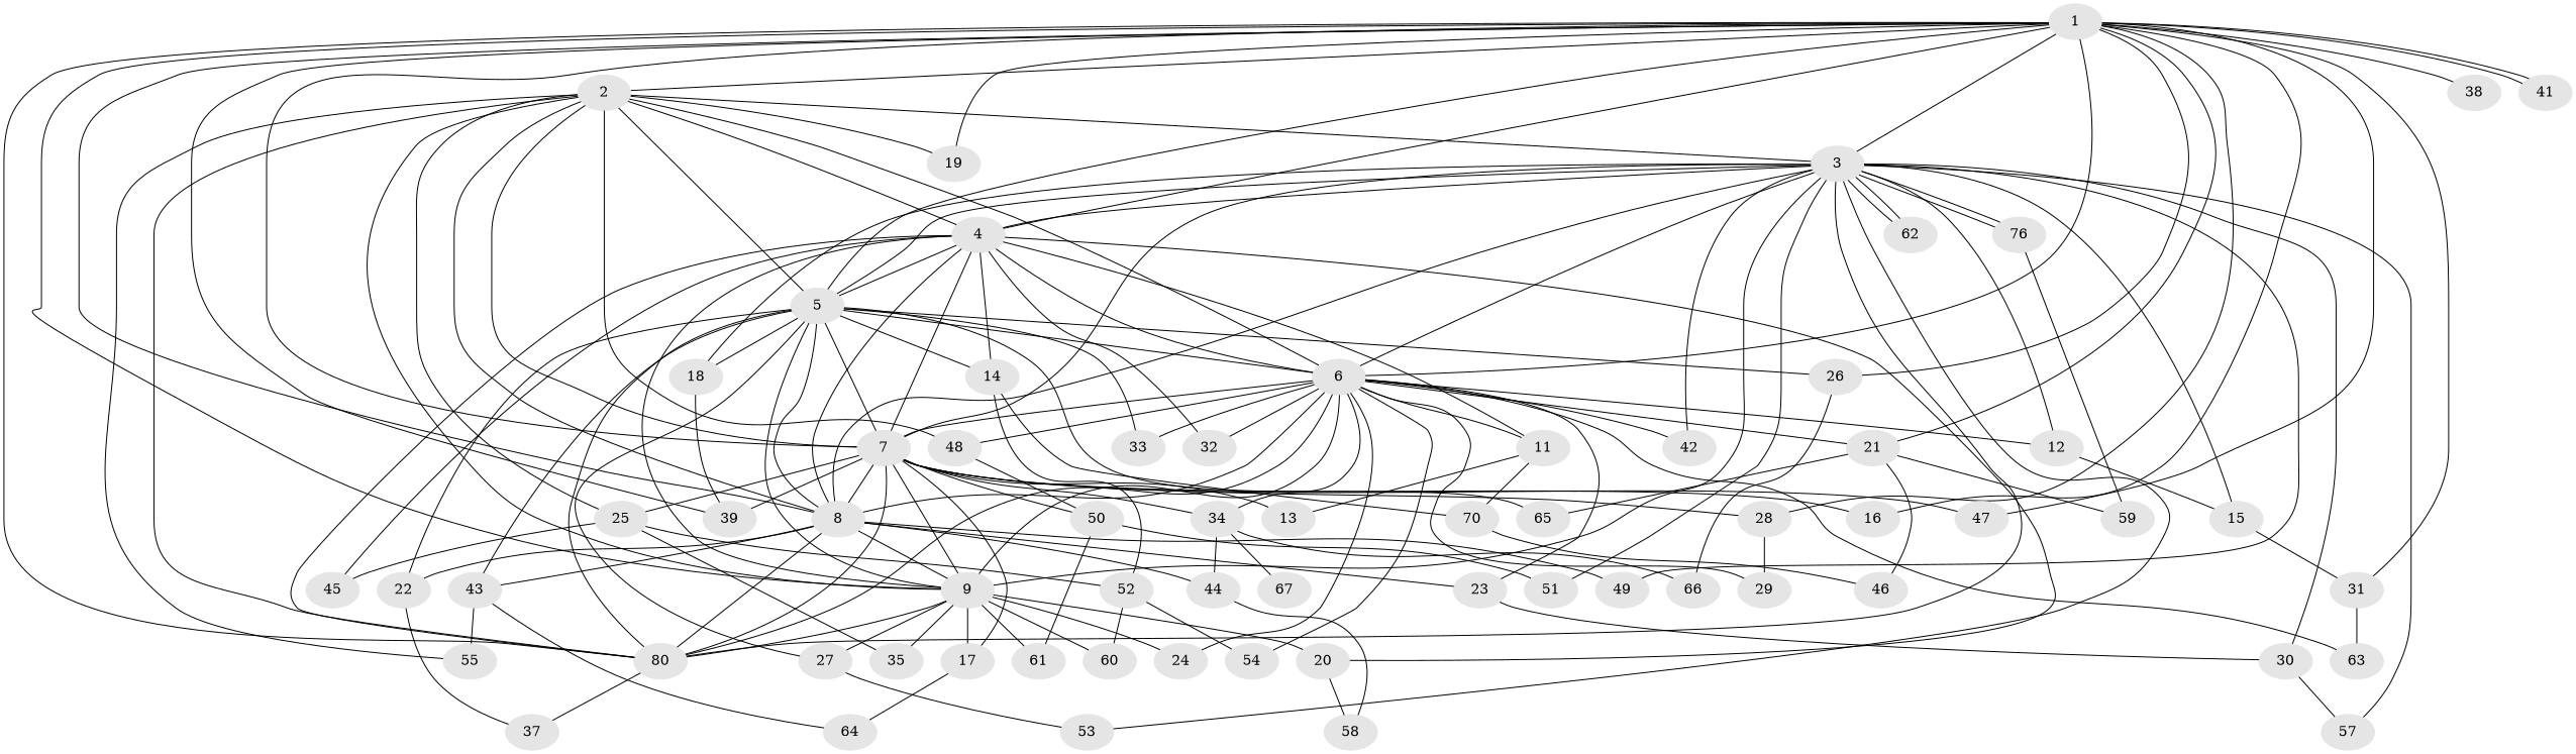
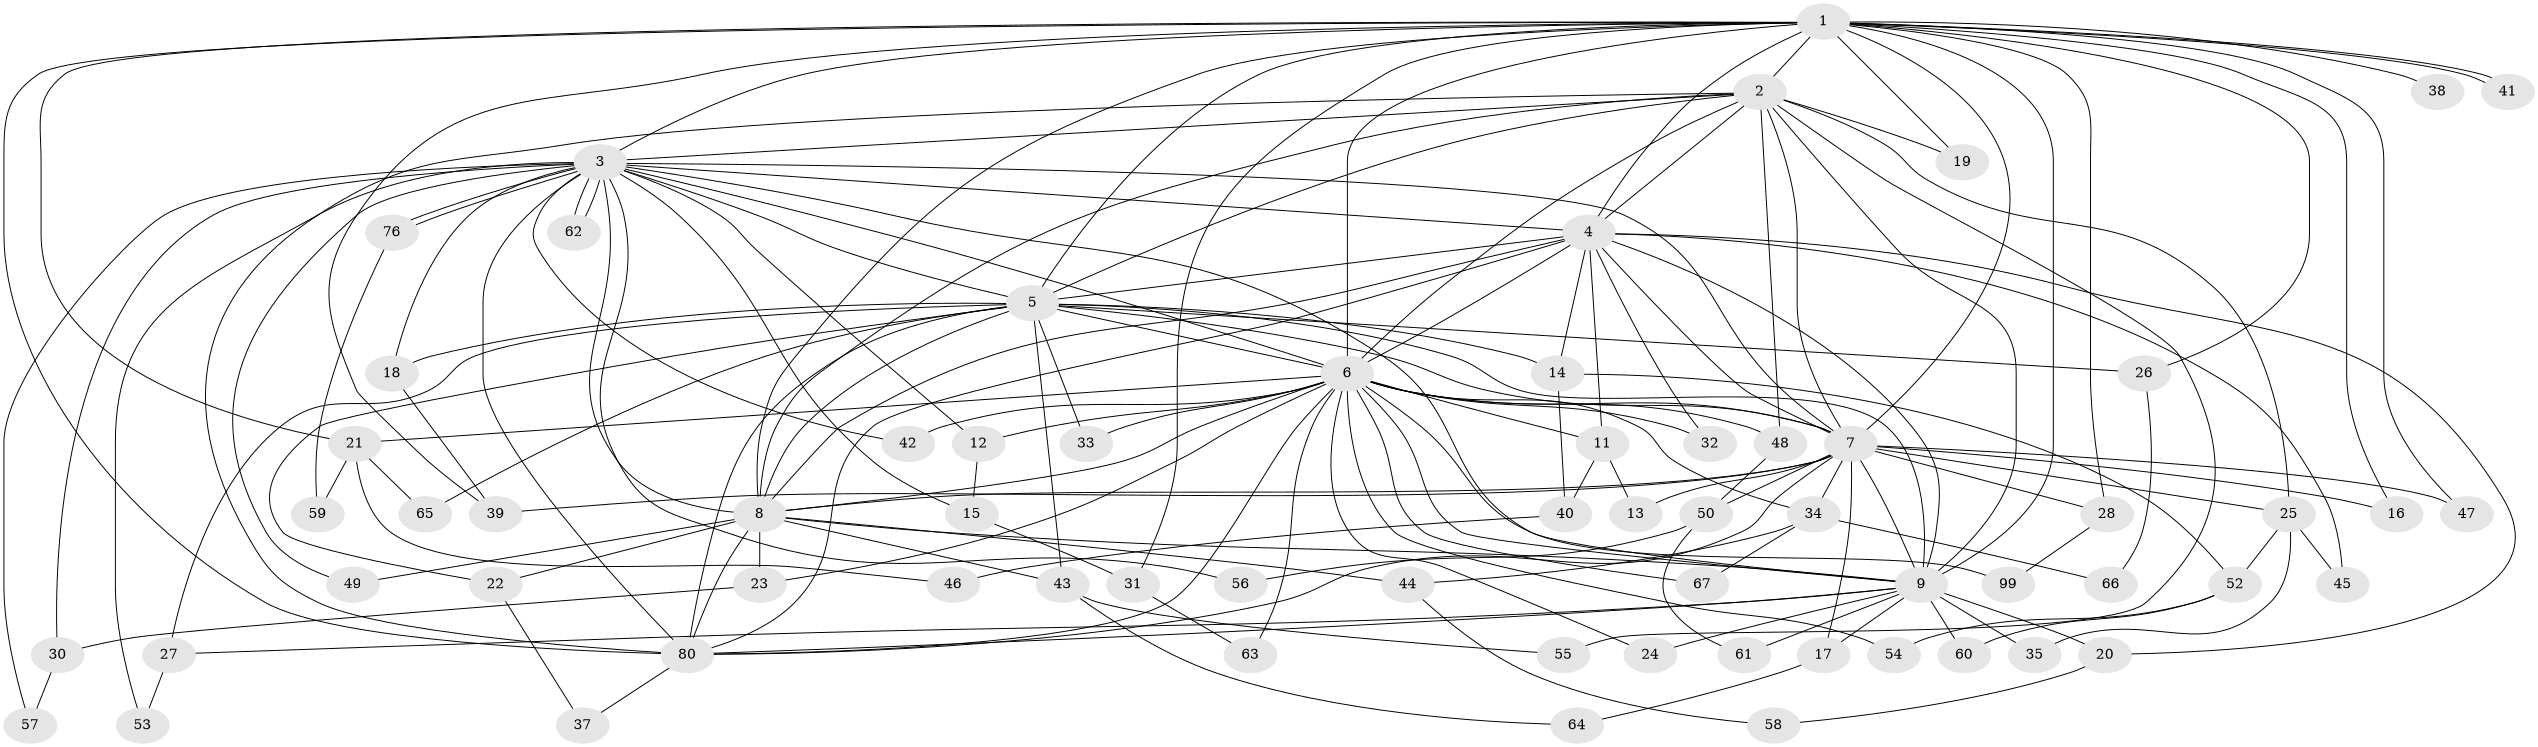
  graph {
    node [color=gray90 style=filled]
    1
    2
    3
    4
    5
    6
    7
    8
    9
    n10 [label=80]
    16
    19
    21
    26
    28
    31
    38
    39
    41
    47
    25
    48
    55
    12
    15
    18
    30
    n28 [label=76]
    42
    49
-   51
+   51 [label=56]
    53
    57
    62
    11
    14
    20
    32
    45
    22
    27
    33
    43
    65
    23
    24
-   29
+   29 [label=99]
    34
    54
    63
    67
    13
    17
    50
    44
    35
    60
    61
    37
    46
    59
    66
    52
-   40 [label=70]
+   40
    58
    64
    1 -- 2
    1 -- 3
    1 -- 4
    1 -- 5
    1 -- 6
    1 -- 7
    1 -- 8
    1 -- 9
    1 -- n10
    1 -- 16
    1 -- 19
    1 -- 21
    1 -- 26
    1 -- 28
    1 -- 31
    1 -- 38
    1 -- 39
    1 -- 41
    1 -- 41
    1 -- 47
    2 -- 3
    2 -- 4
    2 -- 5
    2 -- 6
    2 -- 7
    2 -- 8
    2 -- 9
    2 -- n10
    2 -- 19
    2 -- 25
    2 -- 48
    2 -- 55
    3 -- 4
    3 -- 5
    3 -- 6
    3 -- 7
    3 -- 8
    3 -- 9
    3 -- n10
    3 -- 12
    3 -- 15
    3 -- 18
    3 -- 30
    3 -- n28
    3 -- n28
    3 -- 42
    3 -- 49
    3 -- 51
    3 -- 53
    3 -- 57
    3 -- 62
    3 -- 62
    4 -- 5
    4 -- 6
    4 -- 7
    4 -- 8
    4 -- 9
    4 -- n10
    4 -- 11
    4 -- 14
    4 -- 20
    4 -- 32
    4 -- 45
    5 -- 6
    5 -- 7
    5 -- 8
    5 -- 9
    5 -- n10
    5 -- 26
    5 -- 18
    5 -- 14
    5 -- 22
    5 -- 27
    5 -- 33
    5 -- 43
    5 -- 65
    6 -- 7
    6 -- 8
    6 -- 9
    6 -- n10
    6 -- 21
    6 -- 48
    6 -- 12
    6 -- 42
    6 -- 11
    6 -- 32
    6 -- 33
    6 -- 23
    6 -- 24
    6 -- 29
    6 -- 34
    6 -- 54
    6 -- 63
+   6 -- 67
    7 -- 8
    7 -- 9
    7 -- n10
    7 -- 16
    7 -- 28
    7 -- 39
    7 -- 47
    7 -- 25
    7 -- 34
    7 -- 13
    7 -- 17
    7 -- 50
    8 -- 9
    8 -- n10
    8 -- 49
    8 -- 22
    8 -- 43
    8 -- 23
    8 -- 44
    9 -- n10
    9 -- 20
    9 -- 27
    9 -- 24
    9 -- 17
    9 -- 35
    9 -- 60
    9 -- 61
    n10 -- 37
    21 -- 65
    21 -- 46
    21 -- 59
    26 -- 66
    28 -- 29
    31 -- 63
    25 -- 45
    25 -- 35
    25 -- 52
    48 -- 50
    12 -- 15
    15 -- 31
    18 -- 39
    30 -- 57
    n28 -- 59
    11 -- 13
    11 -- 40
    14 -- 52
    14 -- 40
    20 -- 58
    22 -- 37
    27 -- 53
    43 -- 55
    43 -- 64
    23 -- 30
    34 -- 67
    34 -- 44
    34 -- 66
    17 -- 64
    50 -- 51
    50 -- 61
    44 -- 58
    52 -- 54
    52 -- 60
    40 -- 46
  }
